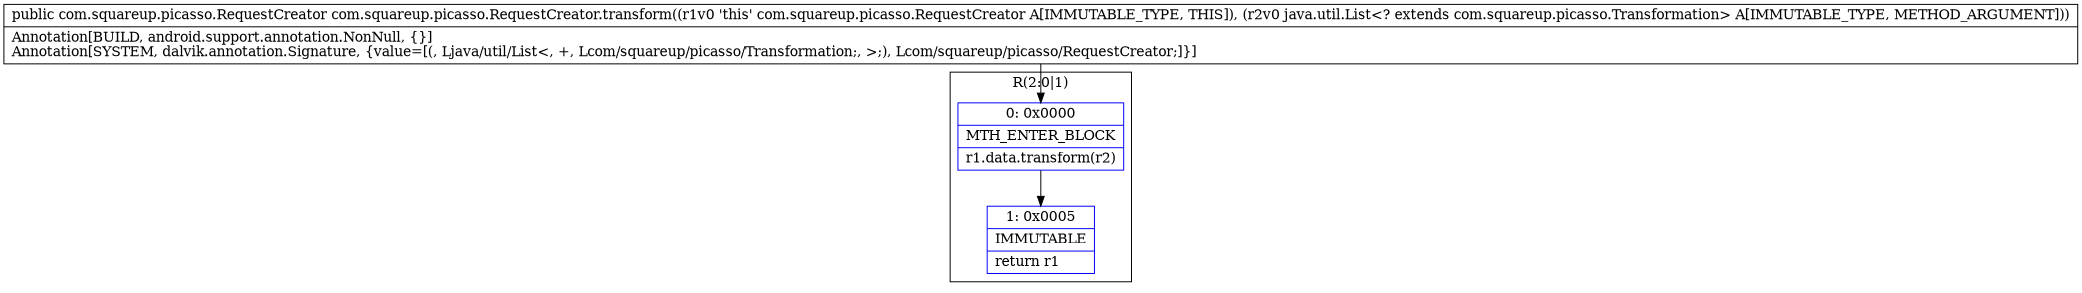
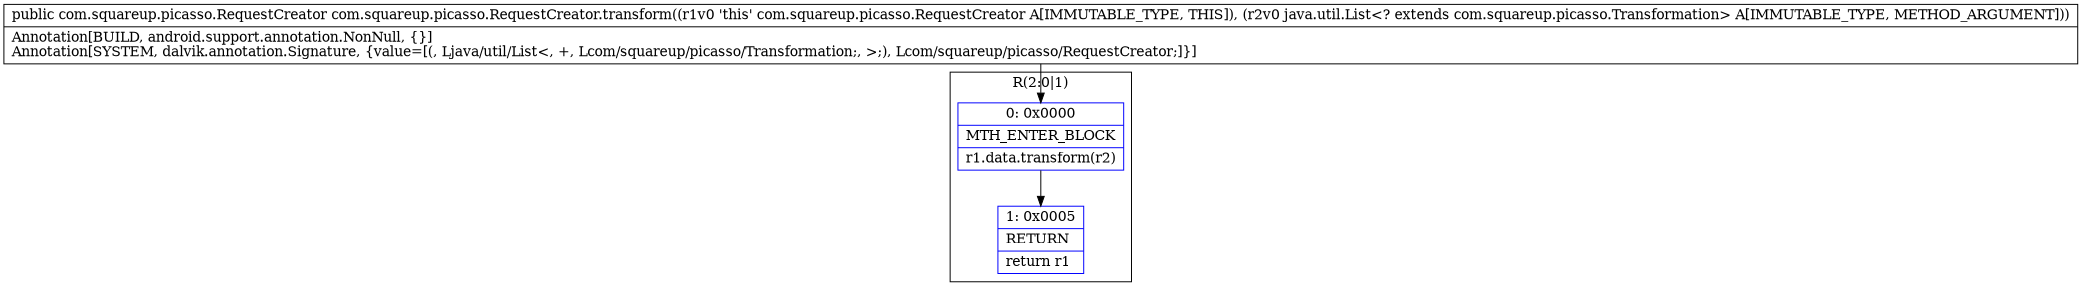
  digraph {
    node [color=blue shape=record]
    n1 [label="{0\:\ 0x0000|MTH_ENTER_BLOCK\l|r1.data.transform(r2)\l}"]
-   n2 [label="{1\:\ 0x0005|IMMUTABLE\l|return r1\l}"]
+   n2 [label="{1\:\ 0x0005|RETURN\l|return r1\l}"]
    n3 [label="{public com.squareup.picasso.RequestCreator com.squareup.picasso.RequestCreator.transform((r1v0 'this' com.squareup.picasso.RequestCreator A[IMMUTABLE_TYPE, THIS]), (r2v0 java.util.List\<? extends com.squareup.picasso.Transformation\> A[IMMUTABLE_TYPE, METHOD_ARGUMENT]))  | Annotation[BUILD, android.support.annotation.NonNull, \{\}]\lAnnotation[SYSTEM, dalvik.annotation.Signature, \{value=[(, Ljava\/util\/List\<, +, Lcom\/squareup\/picasso\/Transformation;, \>;), Lcom\/squareup\/picasso\/RequestCreator;]\}]\l}" color=""]
    subgraph cluster_1 {
      label="R(2:0|1)"
      n1
      n2
    }
    n1 -> n2
    n3 -> n1
  }
